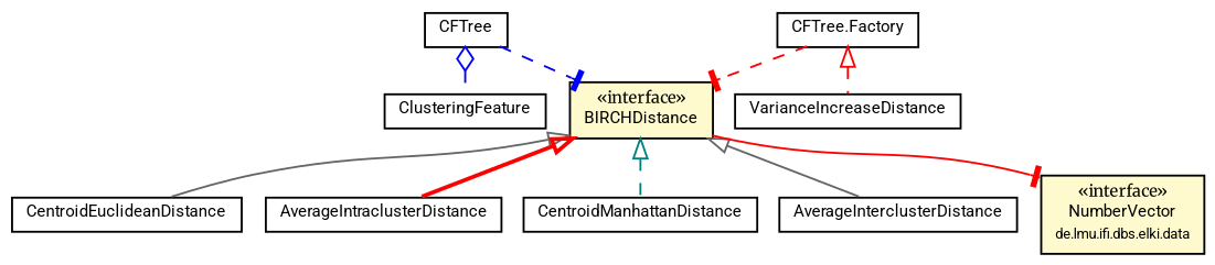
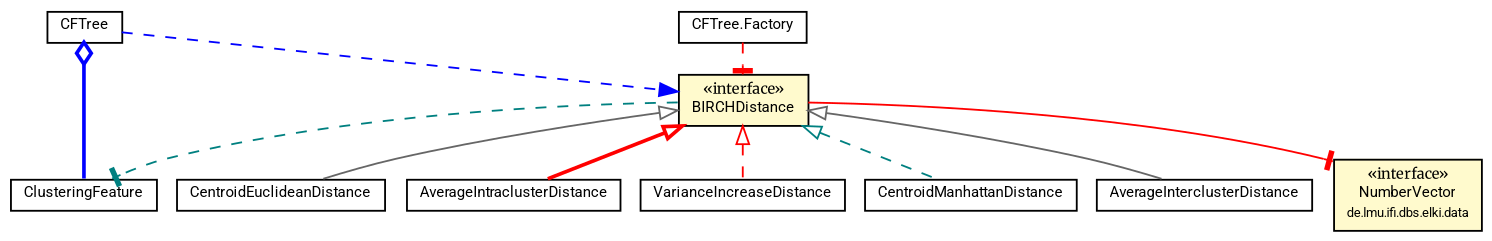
  digraph {
    fontname=Merriweather
    nodesep=0.15
    rankdir=TB
    ranksep=0.25
    node [fontcolor=black fontname=Merriweather fontsize=8 margin=0 shape=plaintext]
    edge [color=red fontname=Merriweather fontsize=7 labelfontname=Roboto labelfontsize=7 style=dashed weight=9 arrowtail=empty dir=back]
    n1 [height=0 label=<<table title="de.lmu.ifi.dbs.elki.algorithm.clustering.hierarchical.birch.CentroidEuclideanDistance" border="0" cellborder="1" cellspacing="0" cellpadding="2" href="CentroidEuclideanDistance.html" target="_parent"> 		<tr><td><table border="0" cellspacing="0" cellpadding="1"> 		<tr><td align="center" balign="center"> <font face="Roboto">CentroidEuclideanDistance</font> </td></tr> 		</table></td></tr> 		</table>> width=0]
    n2 [height=0 label=<<table title="de.lmu.ifi.dbs.elki.algorithm.clustering.hierarchical.birch.CFTree" border="0" cellborder="1" cellspacing="0" cellpadding="2" href="CFTree.html" target="_parent"> 		<tr><td><table border="0" cellspacing="0" cellpadding="1"> 		<tr><td align="center" balign="center"> <font face="Roboto">CFTree</font> </td></tr> 		</table></td></tr> 		</table>> width=0]
    n3 [height=0 label=<<table title="de.lmu.ifi.dbs.elki.algorithm.clustering.hierarchical.birch.BIRCHDistance" border="0" cellborder="1" cellspacing="0" cellpadding="2" bgcolor="lemonChiffon" href="BIRCHDistance.html" target="_parent"> 		<tr><td><table border="0" cellspacing="0" cellpadding="1"> 		<tr><td align="center" balign="center"> &#171;interface&#187; </td></tr> 		<tr><td align="center" balign="center"> <font face="Roboto">BIRCHDistance</font> </td></tr> 		</table></td></tr> 		</table>> width=0]
    n4 [height=0 label=<<table title="de.lmu.ifi.dbs.elki.algorithm.clustering.hierarchical.birch.ClusteringFeature" border="0" cellborder="1" cellspacing="0" cellpadding="2" href="ClusteringFeature.html" target="_parent"> 		<tr><td><table border="0" cellspacing="0" cellpadding="1"> 		<tr><td align="center" balign="center"> <font face="Roboto">ClusteringFeature</font> </td></tr> 		</table></td></tr> 		</table>> width=0]
    n5 [height=0 label=<<table title="de.lmu.ifi.dbs.elki.algorithm.clustering.hierarchical.birch.AverageIntraclusterDistance" border="0" cellborder="1" cellspacing="0" cellpadding="2" href="AverageIntraclusterDistance.html" target="_parent"> 		<tr><td><table border="0" cellspacing="0" cellpadding="1"> 		<tr><td align="center" balign="center"> <font face="Roboto">AverageIntraclusterDistance</font> </td></tr> 		</table></td></tr> 		</table>> width=0]
    n6 [height=0 label=<<table title="de.lmu.ifi.dbs.elki.algorithm.clustering.hierarchical.birch.VarianceIncreaseDistance" border="0" cellborder="1" cellspacing="0" cellpadding="2" href="VarianceIncreaseDistance.html" target="_parent"> 		<tr><td><table border="0" cellspacing="0" cellpadding="1"> 		<tr><td align="center" balign="center"> <font face="Roboto">VarianceIncreaseDistance</font> </td></tr> 		</table></td></tr> 		</table>> width=0]
    n7 [height=0 label=<<table title="de.lmu.ifi.dbs.elki.algorithm.clustering.hierarchical.birch.CentroidManhattanDistance" border="0" cellborder="1" cellspacing="0" cellpadding="2" href="CentroidManhattanDistance.html" target="_parent"> 		<tr><td><table border="0" cellspacing="0" cellpadding="1"> 		<tr><td align="center" balign="center"> <font face="Roboto">CentroidManhattanDistance</font> </td></tr> 		</table></td></tr> 		</table>> width=0]
    n8 [height=0 label=<<table title="de.lmu.ifi.dbs.elki.algorithm.clustering.hierarchical.birch.AverageInterclusterDistance" border="0" cellborder="1" cellspacing="0" cellpadding="2" href="AverageInterclusterDistance.html" target="_parent"> 		<tr><td><table border="0" cellspacing="0" cellpadding="1"> 		<tr><td align="center" balign="center"> <font face="Roboto">AverageInterclusterDistance</font> </td></tr> 		</table></td></tr> 		</table>> width=0]
    n9 [height=0 label=<<table title="de.lmu.ifi.dbs.elki.data.NumberVector" border="0" cellborder="1" cellspacing="0" cellpadding="2" bgcolor="LemonChiffon" href="../../../../data/NumberVector.html" target="_parent"> 		<tr><td><table border="0" cellspacing="0" cellpadding="1"> 		<tr><td align="center" balign="center"> &#171;interface&#187; </td></tr> 		<tr><td align="center" balign="center"> <font face="Roboto">NumberVector</font> </td></tr> 		<tr><td align="center" balign="center"> <font face="Roboto" point-size="7.0">de.lmu.ifi.dbs.elki.data</font> </td></tr> 		</table></td></tr> 		</table>> width=0]
    n10 [height=0 label=<<table title="de.lmu.ifi.dbs.elki.algorithm.clustering.hierarchical.birch.CFTree.Factory" border="0" cellborder="1" cellspacing="0" cellpadding="2" href="CFTree.Factory.html" target="_parent"> 		<tr><td><table border="0" cellspacing="0" cellpadding="1"> 		<tr><td align="center" balign="center"> <font face="Roboto">CFTree.Factory</font> </td></tr> 		</table></td></tr> 		</table>> width=0]
-   n2 -> n3 [arrowhead=tee color=blue weight=1 arrowtail="" dir=""]
-   n2 -> n4 [arrowhead=none arrowtail=ediamond color=blue weight=4]
+   n2 -> n3 [arrowhead=normal color=blue weight=1 arrowtail="" dir=""]
+   n2 -> n4 [arrowhead=none arrowtail=ediamond color=blue style=bold weight=4]
    n3 -> n1 [color=gray40 style=solid]
+   n3 -> n4 [arrowhead=tee color=teal weight=2 arrowtail="" dir=""]
    n3 -> n5 [style=bold]
-   n10 -> n6
+   n3 -> n6
    n3 -> n7 [color=teal]
    n3 -> n8 [color=gray40 style=solid]
    n3 -> n9 [arrowhead=tee style=solid weight=2 arrowtail="" dir=""]
    n10 -> n3 [arrowhead=tee weight=1 arrowtail="" dir=""]
  }
